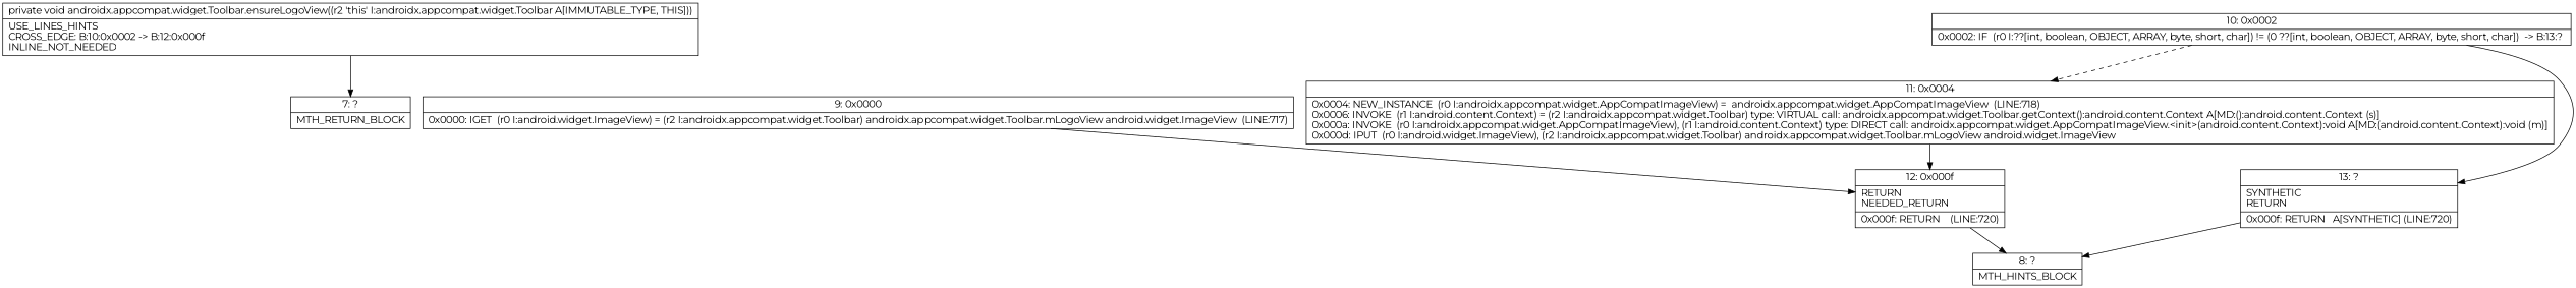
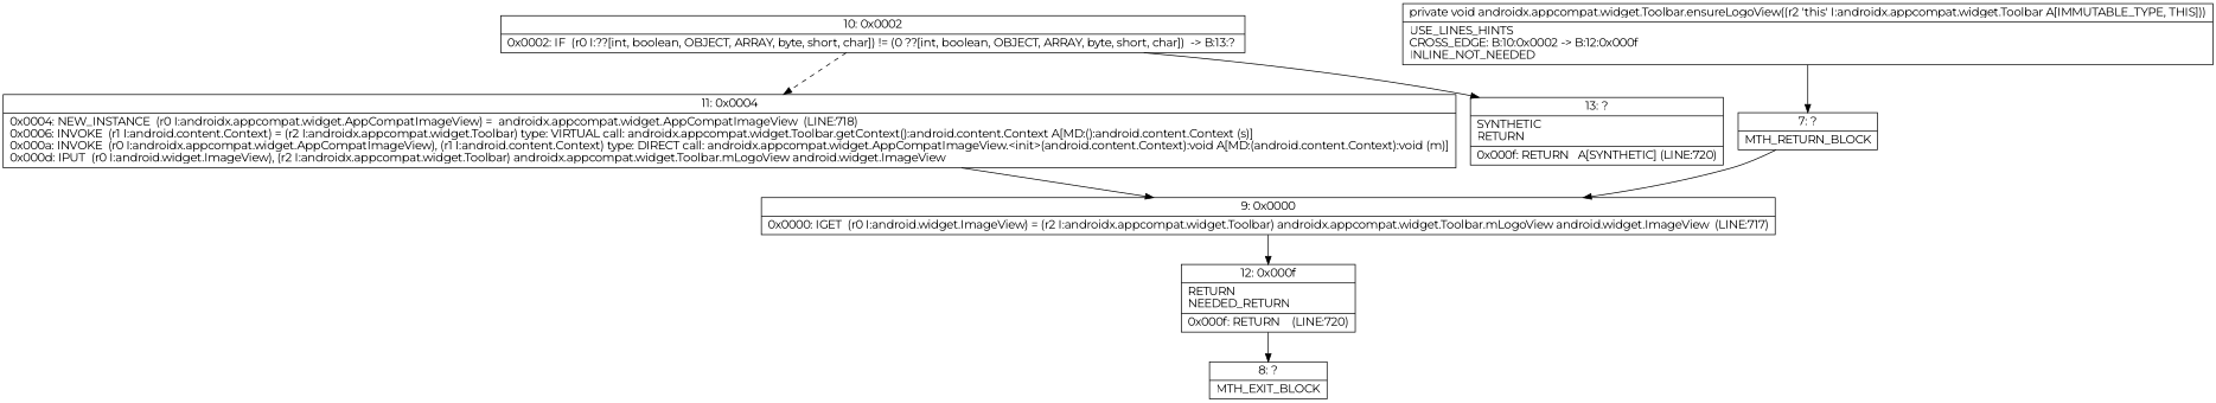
  digraph {
    fontname=Montserrat
    node [fontname=Montserrat shape=record]
    edge [fontname=Montserrat]
    n1 [label="{7\:\ ?|MTH_RETURN_BLOCK\l}"]
    n2 [label="{9\:\ 0x0000|0x0000: IGET  (r0 I:android.widget.ImageView) = (r2 I:androidx.appcompat.widget.Toolbar) androidx.appcompat.widget.Toolbar.mLogoView android.widget.ImageView  (LINE:717)\l}"]
    n3 [label="{12\:\ 0x000f|RETURN\lNEEDED_RETURN\l|0x000f: RETURN    (LINE:720)\l}"]
    n4 [label="{10\:\ 0x0002|0x0002: IF  (r0 I:??[int, boolean, OBJECT, ARRAY, byte, short, char]) != (0 ??[int, boolean, OBJECT, ARRAY, byte, short, char])  \-\> B:13:? \l}"]
    n5 [label="{11\:\ 0x0004|0x0004: NEW_INSTANCE  (r0 I:androidx.appcompat.widget.AppCompatImageView) =  androidx.appcompat.widget.AppCompatImageView  (LINE:718)\l0x0006: INVOKE  (r1 I:android.content.Context) = (r2 I:androidx.appcompat.widget.Toolbar) type: VIRTUAL call: androidx.appcompat.widget.Toolbar.getContext():android.content.Context A[MD:():android.content.Context (s)]\l0x000a: INVOKE  (r0 I:androidx.appcompat.widget.AppCompatImageView), (r1 I:android.content.Context) type: DIRECT call: androidx.appcompat.widget.AppCompatImageView.\<init\>(android.content.Context):void A[MD:(android.content.Context):void (m)]\l0x000d: IPUT  (r0 I:android.widget.ImageView), (r2 I:androidx.appcompat.widget.Toolbar) androidx.appcompat.widget.Toolbar.mLogoView android.widget.ImageView \l}"]
    n6 [label="{13\:\ ?|SYNTHETIC\lRETURN\l|0x000f: RETURN   A[SYNTHETIC] (LINE:720)\l}"]
-   n7 [label="{8\:\ ?|MTH_HINTS_BLOCK\l}"]
+   n7 [label="{8\:\ ?|MTH_EXIT_BLOCK\l}"]
    n8 [label="{private void androidx.appcompat.widget.Toolbar.ensureLogoView((r2 'this' I:androidx.appcompat.widget.Toolbar A[IMMUTABLE_TYPE, THIS]))  | USE_LINES_HINTS\lCROSS_EDGE: B:10:0x0002 \-\> B:12:0x000f\lINLINE_NOT_NEEDED\l}"]
+   n1 -> n2
    n2 -> n3
    n3 -> n7
    n4 -> n5 [style=dashed]
    n4 -> n6
-   n5 -> n3
-   n6 -> n7
+   n5 -> n2
    n8 -> n1
  }
